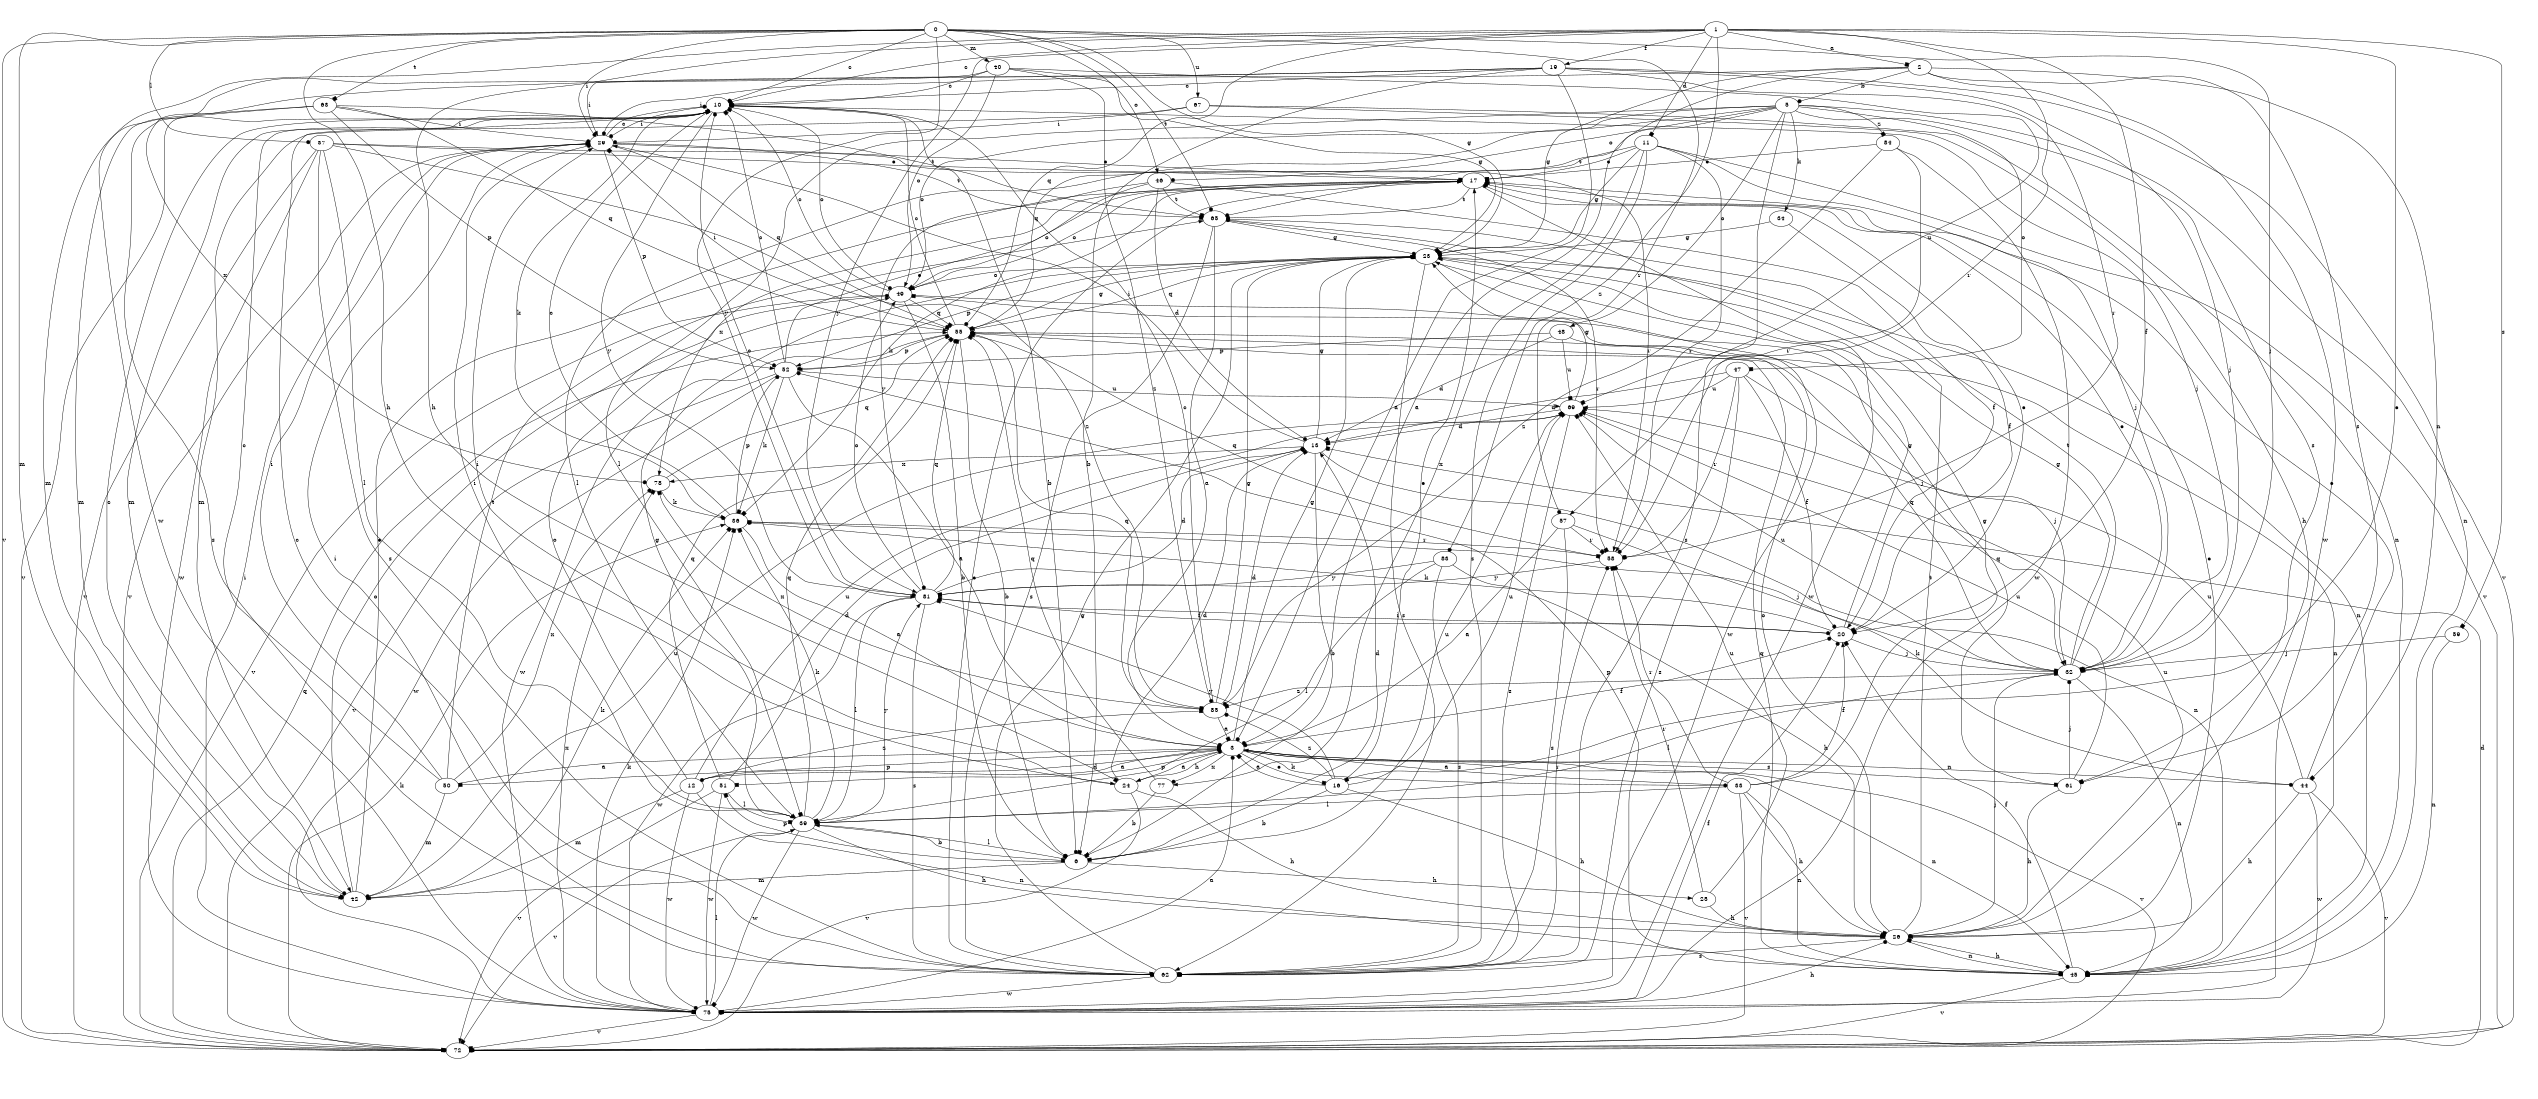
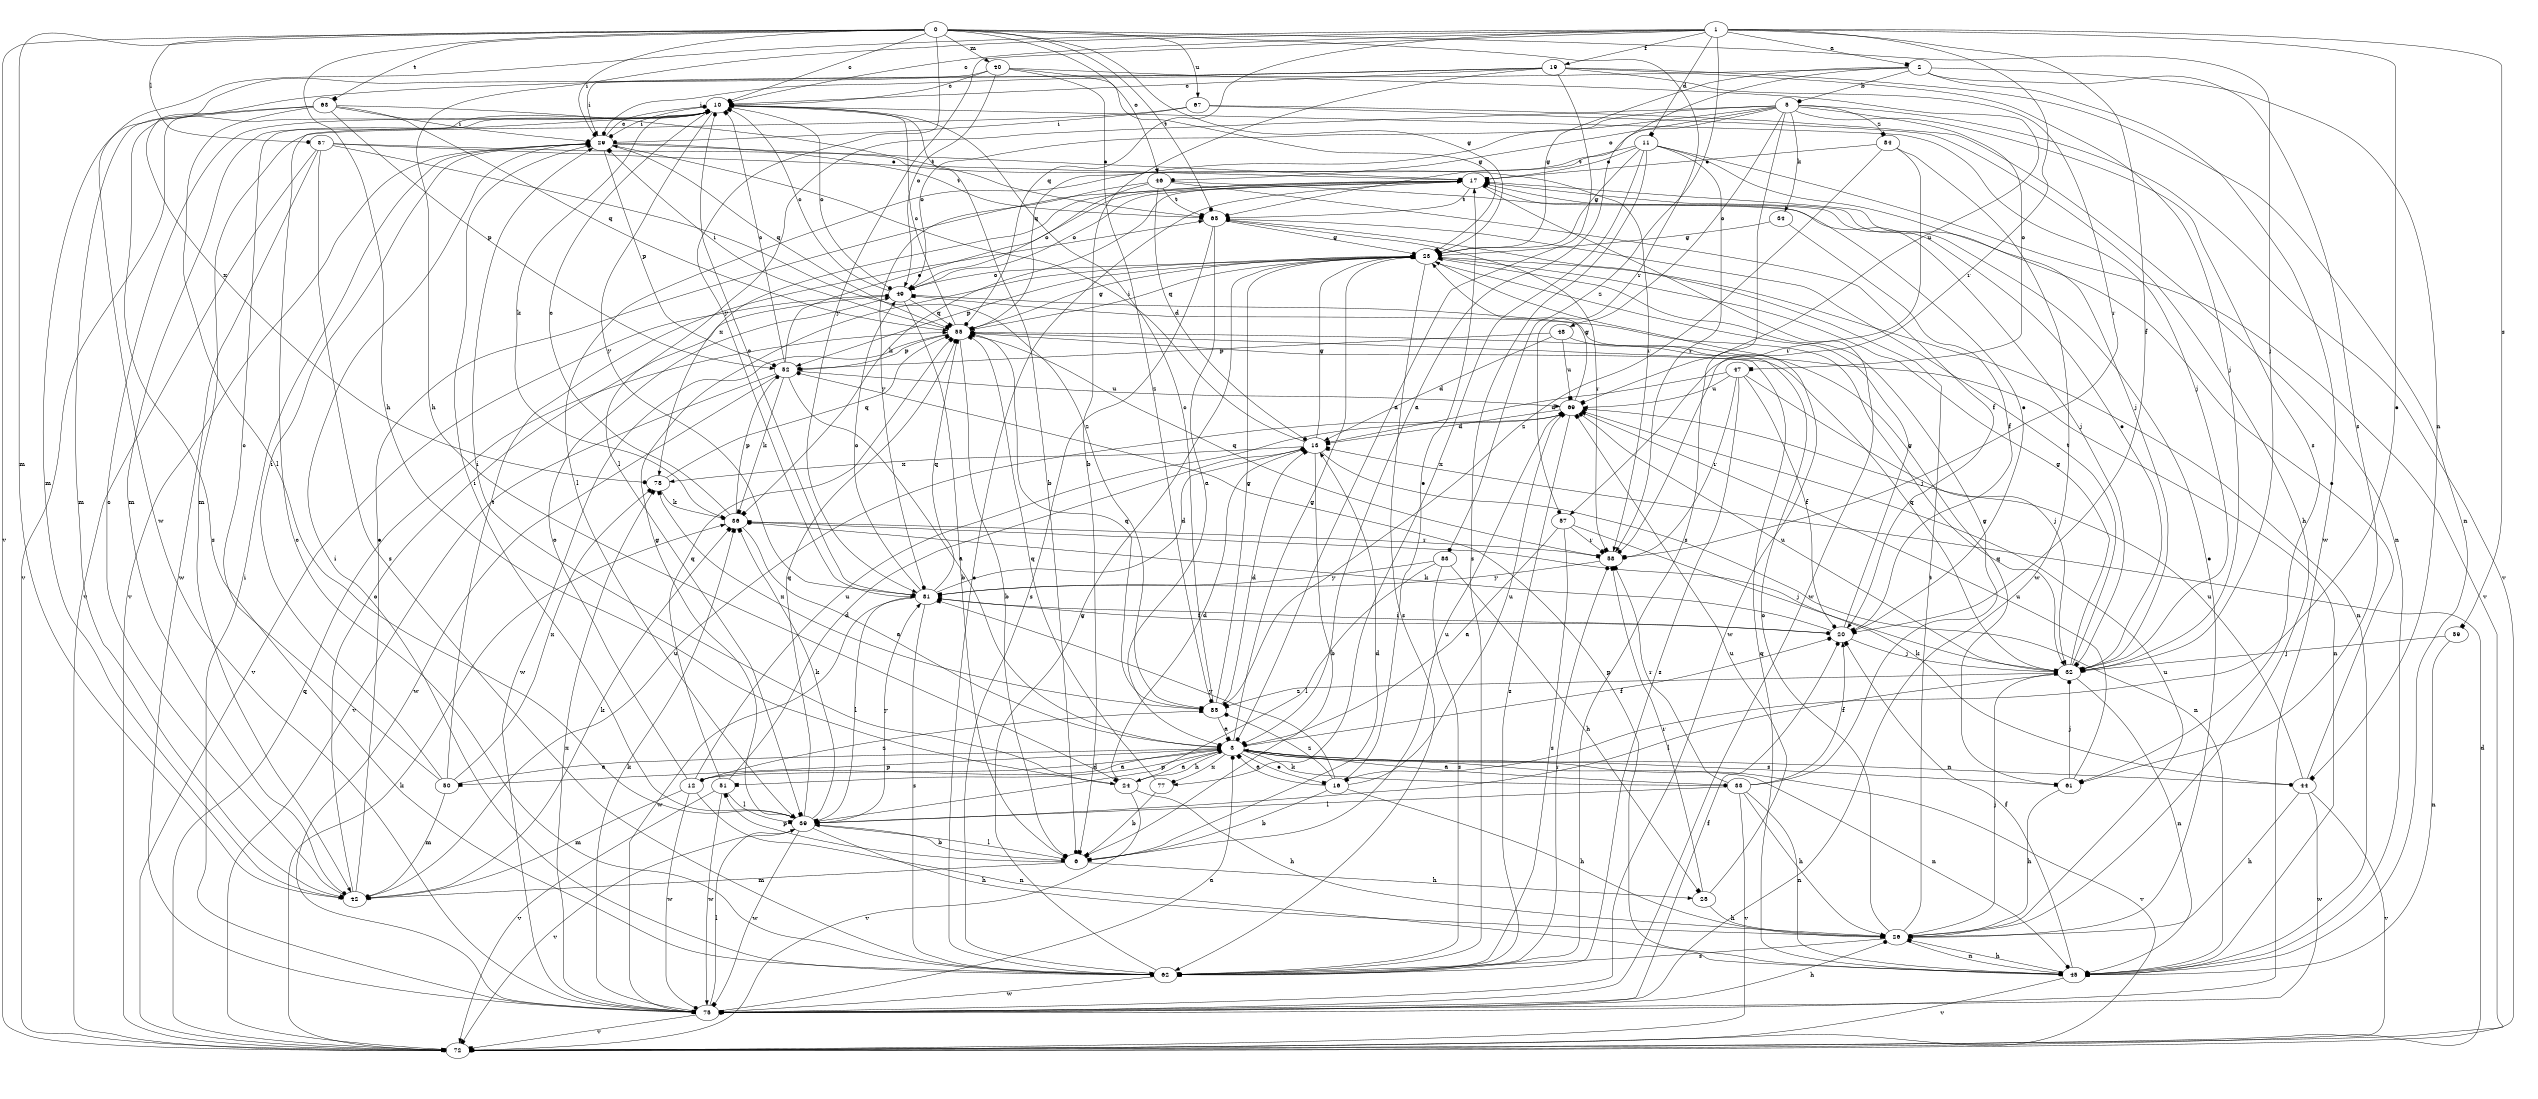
  strict digraph {
    edge [arrowhead=box]
    0
    10
    23
    24
    29
    32
    37
    40
    42
    46
    57
    63
    65
    67
    72
    81
    49
    6
    36
    55
    75
    45
    62
    52
    3
    13
    26
    17
    39
    69
    85
    58
    20
    1
    2
    11
    16
    19
    59
    83
    5
    44
    61
    77
    78
    12
    33
    50
    51
    34
    47
    48
    84
    25
    0 -> 10 [arrowhead=dot label=c]
    0 -> 23 [arrowhead=dot label=g]
    0 -> 24 [arrowhead=normal label=h]
    0 -> 29 [arrowhead=dot label=i]
    0 -> 32 [arrowhead=dot label=j]
    0 -> 37 [arrowhead=dot label=l]
    0 -> 40 [arrowhead=normal label=m]
    0 -> 42 [arrowhead=normal label=m]
    0 -> 46 [arrowhead=normal label=o]
    0 -> 57 [arrowhead=dot label=r]
    0 -> 63 [label=t]
    0 -> 65 [arrowhead=dot label=t]
    0 -> 67 [arrowhead=normal label=u]
    0 -> 72 [arrowhead=dot label=v]
    0 -> 81 [arrowhead=normal label=y]
    10 -> 29 [arrowhead=dot label=i]
    10 -> 32 [arrowhead=normal label=j]
    10 -> 42 [arrowhead=dot label=m]
    10 -> 72 [arrowhead=normal label=v]
    10 -> 81 [arrowhead=dot label=y]
    10 -> 49 [arrowhead=dot label=o]
    10 -> 6 [arrowhead=dot label=b]
    10 -> 36 [arrowhead=normal label=k]
    23 -> 49 [arrowhead=normal label=o]
    23 -> 55 [arrowhead=normal label=q]
    23 -> 75 [arrowhead=normal label=w]
    23 -> 45 [label=n]
    23 -> 62 [arrowhead=normal label=s]
    23 -> 52 [arrowhead=normal label=p]
    24 -> 29 [arrowhead=normal label=i]
    24 -> 72 [arrowhead=dot label=v]
    24 -> 3 [arrowhead=dot label=a]
    24 -> 13 [arrowhead=dot label=d]
    24 -> 26 [arrowhead=dot label=h]
    29 -> 10 [arrowhead=dot label=c]
    29 -> 65 [label=t]
    29 -> 72 [label=v]
    29 -> 55 [label=q]
    29 -> 52 [arrowhead=dot label=p]
    29 -> 17 [label=e]
    32 -> 23 [arrowhead=dot label=g]
    32 -> 65 [arrowhead=dot label=t]
    32 -> 55 [arrowhead=dot label=q]
    32 -> 45 [arrowhead=dot label=n]
    32 -> 17 [label=e]
    32 -> 39 [arrowhead=normal label=l]
    32 -> 69 [arrowhead=dot label=u]
    32 -> 85 [label=z]
    37 -> 72 [arrowhead=normal label=v]
    37 -> 75 [arrowhead=dot label=w]
    37 -> 62 [arrowhead=dot label=s]
    37 -> 17 [arrowhead=dot label=e]
    37 -> 85 [label=z]
    37 -> 58 [arrowhead=normal label=r]
    40 -> 10 [arrowhead=normal label=c]
    40 -> 23 [label=g]
    40 -> 42 [arrowhead=dot label=m]
    40 -> 49 [arrowhead=normal label=o]
    40 -> 69 [label=u]
    40 -> 85 [arrowhead=dot label=z]
    42 -> 10 [label=c]
    42 -> 49 [arrowhead=dot label=o]
    42 -> 36 [label=k]
    42 -> 17 [arrowhead=normal label=e]
    42 -> 69 [arrowhead=dot label=u]
+   46 -> 32 [label=j]
    46 -> 65 [label=t]
    46 -> 81 [arrowhead=dot label=y]
    46 -> 49 [label=o]
    46 -> 13 [arrowhead=dot label=d]
    46 -> 20 [arrowhead=normal label=f]
    57 -> 32 [label=j]
    57 -> 62 [label=s]
    57 -> 3 [arrowhead=dot label=a]
    57 -> 58 [label=r]
    63 -> 29 [arrowhead=dot label=i]
    63 -> 42 [label=m]
    63 -> 65 [arrowhead=dot label=t]
    63 -> 55 [arrowhead=normal label=q]
    63 -> 62 [arrowhead=dot label=s]
    63 -> 52 [arrowhead=normal label=p]
-   37 -> 39 [arrowhead=normal label=l]
+   63 -> 39 [arrowhead=normal label=l]
    65 -> 23 [arrowhead=dot label=g]
    65 -> 62 [arrowhead=normal label=s]
    65 -> 3 [arrowhead=dot label=a]
    65 -> 58 [label=r]
    67 -> 29 [arrowhead=dot label=i]
    67 -> 42 [arrowhead=normal label=m]
    67 -> 45 [label=n]
    67 -> 26 [arrowhead=dot label=h]
    72 -> 36 [arrowhead=normal label=k]
    72 -> 55 [arrowhead=normal label=q]
    72 -> 13 [label=d]
    81 -> 10 [arrowhead=dot label=c]
    81 -> 49 [arrowhead=normal label=o]
    81 -> 55 [label=q]
    81 -> 75 [label=w]
    81 -> 62 [label=s]
    81 -> 13 [arrowhead=dot label=d]
    81 -> 39 [label=l]
    81 -> 20 [arrowhead=dot label=f]
    49 -> 10 [label=c]
    49 -> 32 [arrowhead=normal label=j]
    49 -> 72 [arrowhead=normal label=v]
    49 -> 6 [label=b]
    49 -> 55 [label=q]
    6 -> 42 [arrowhead=normal label=m]
    6 -> 13 [arrowhead=normal label=d]
    6 -> 39 [arrowhead=normal label=l]
    6 -> 69 [label=u]
    6 -> 51 [label=p]
    6 -> 25 [arrowhead=normal label=h]
    36 -> 10 [arrowhead=normal label=c]
    36 -> 52 [arrowhead=dot label=p]
    36 -> 3 [arrowhead=dot label=a]
    36 -> 58 [label=r]
    55 -> 10 [arrowhead=normal label=c]
    55 -> 23 [arrowhead=normal label=g]
    55 -> 29 [label=i]
    55 -> 6 [arrowhead=dot label=b]
    55 -> 75 [arrowhead=dot label=w]
    55 -> 52 [arrowhead=normal label=p]
    75 -> 29 [arrowhead=normal label=i]
    75 -> 72 [label=v]
    75 -> 36 [label=k]
    75 -> 3 [arrowhead=dot label=a]
    75 -> 26 [arrowhead=dot label=h]
    75 -> 39 [arrowhead=normal label=l]
    75 -> 20 [arrowhead=dot label=f]
    75 -> 78 [label=x]
    45 -> 72 [arrowhead=dot label=v]
    45 -> 55 [arrowhead=normal label=q]
    45 -> 52 [arrowhead=dot label=p]
    45 -> 26 [label=h]
    45 -> 20 [label=f]
    62 -> 10 [label=c]
    62 -> 23 [arrowhead=dot label=g]
    62 -> 29 [label=i]
    62 -> 75 [arrowhead=normal label=w]
    62 -> 17 [arrowhead=normal label=e]
    62 -> 58 [arrowhead=dot label=r]
    52 -> 10 [label=c]
    52 -> 72 [arrowhead=normal label=v]
    52 -> 36 [label=k]
    52 -> 75 [label=w]
    52 -> 3 [label=a]
    52 -> 17 [arrowhead=normal label=e]
    52 -> 69 [arrowhead=normal label=u]
    3 -> 23 [label=g]
    3 -> 24 [arrowhead=normal label=h]
    3 -> 72 [arrowhead=normal label=v]
    3 -> 45 [arrowhead=dot label=n]
    3 -> 20 [arrowhead=dot label=f]
    3 -> 16 [label=e]
    3 -> 44 [arrowhead=dot label=n]
    3 -> 61 [label=s]
    3 -> 77 [arrowhead=dot label=x]
    3 -> 12 [arrowhead=dot label=d]
    3 -> 33 [arrowhead=dot label=k]
    3 -> 50 [label=p]
    3 -> 51 [label=p]
    13 -> 23 [arrowhead=normal label=g]
    13 -> 29 [arrowhead=normal label=i]
    13 -> 6 [label=b]
    13 -> 45 [arrowhead=dot label=n]
    13 -> 78 [arrowhead=normal label=x]
    26 -> 32 [label=j]
    26 -> 65 [arrowhead=dot label=t]
    26 -> 49 [label=o]
    26 -> 45 [label=n]
    26 -> 62 [arrowhead=dot label=s]
    26 -> 17 [arrowhead=normal label=e]
    26 -> 69 [arrowhead=dot label=u]
    17 -> 65 [arrowhead=dot label=t]
    17 -> 49 [arrowhead=normal label=o]
    17 -> 36 [label=k]
    17 -> 75 [arrowhead=normal label=w]
    17 -> 78 [arrowhead=normal label=x]
    39 -> 23 [label=g]
    39 -> 29 [arrowhead=dot label=i]
    39 -> 72 [label=v]
    39 -> 81 [arrowhead=normal label=y]
    39 -> 6 [label=b]
    39 -> 36 [label=k]
    39 -> 55 [arrowhead=dot label=q]
    39 -> 75 [label=w]
    39 -> 26 [arrowhead=normal label=h]
    69 -> 23 [arrowhead=normal label=g]
    69 -> 62 [arrowhead=normal label=s]
    69 -> 13 [label=d]
    85 -> 10 [label=c]
    85 -> 23 [label=g]
    85 -> 55 [label=q]
    85 -> 3 [label=a]
    85 -> 13 [label=d]
    85 -> 78 [label=x]
    58 -> 81 [label=y]
    58 -> 55 [arrowhead=normal label=q]
    20 -> 23 [arrowhead=normal label=g]
    20 -> 32 [arrowhead=dot label=j]
    20 -> 81 [label=i]
    20 -> 36 [arrowhead=dot label=k]
    20 -> 17 [arrowhead=dot label=e]
    1 -> 10 [arrowhead=dot label=c]
    1 -> 24 [label=h]
    1 -> 57 [arrowhead=normal label=r]
    1 -> 81 [arrowhead=normal label=y]
    1 -> 55 [arrowhead=dot label=q]
    1 -> 75 [label=w]
    1 -> 20 [label=f]
    1 -> 2 [label=a]
    1 -> 11 [label=d]
    1 -> 16 [label=e]
    1 -> 19 [arrowhead=normal label=f]
    1 -> 59 [label=s]
    1 -> 83 [arrowhead=dot label=z]
    2 -> 23 [label=g]
    2 -> 29 [arrowhead=dot label=i]
    2 -> 75 [arrowhead=dot label=w]
    2 -> 3 [arrowhead=dot label=a]
    2 -> 5 [arrowhead=dot label=b]
    2 -> 44 [label=n]
    2 -> 61 [arrowhead=dot label=s]
    11 -> 23 [label=g]
    11 -> 32 [label=j]
    11 -> 72 [label=v]
    11 -> 62 [arrowhead=normal label=s]
    11 -> 17 [label=e]
    11 -> 39 [arrowhead=normal label=l]
    11 -> 58 [arrowhead=normal label=r]
    11 -> 77 [arrowhead=normal label=x]
    16 -> 81 [label=y]
    16 -> 6 [label=b]
    16 -> 3 [label=a]
    16 -> 26 [arrowhead=normal label=h]
    16 -> 17 [arrowhead=normal label=e]
    16 -> 69 [label=u]
    16 -> 85 [arrowhead=dot label=z]
    19 -> 10 [label=c]
    19 -> 29 [arrowhead=normal label=i]
    19 -> 32 [label=j]
    19 -> 6 [label=b]
    19 -> 45 [label=n]
    19 -> 3 [arrowhead=dot label=a]
    19 -> 58 [label=r]
    19 -> 78 [arrowhead=dot label=x]
    59 -> 32 [arrowhead=normal label=j]
    59 -> 45 [label=n]
    83 -> 81 [label=y]
    83 -> 62 [label=s]
-   83 -> 26 [label=h]
+   83 -> 25 [label=h]
    83 -> 39 [label=l]
    5 -> 46 [arrowhead=dot label=o]
    5 -> 65 [arrowhead=dot label=t]
    5 -> 72 [label=v]
    5 -> 49 [arrowhead=normal label=o]
    5 -> 55 [label=q]
    5 -> 62 [arrowhead=normal label=s]
    5 -> 39 [label=l]
    5 -> 61 [label=s]
    5 -> 34 [arrowhead=normal label=k]
    5 -> 47 [label=o]
    5 -> 48 [arrowhead=normal label=o]
    5 -> 84 [label=z]
    44 -> 72 [arrowhead=dot label=v]
    44 -> 36 [label=k]
    44 -> 75 [arrowhead=dot label=w]
    44 -> 26 [arrowhead=dot label=h]
    44 -> 17 [label=e]
    44 -> 69 [label=u]
    61 -> 32 [arrowhead=dot label=j]
    61 -> 55 [arrowhead=dot label=q]
    61 -> 26 [arrowhead=normal label=h]
    61 -> 69 [arrowhead=normal label=u]
    77 -> 6 [arrowhead=normal label=b]
    77 -> 55 [label=q]
    78 -> 36 [arrowhead=dot label=k]
    78 -> 55 [label=q]
    12 -> 42 [arrowhead=dot label=m]
    12 -> 49 [arrowhead=normal label=o]
    12 -> 75 [arrowhead=dot label=w]
    12 -> 45 [label=n]
    12 -> 3 [arrowhead=dot label=a]
    12 -> 69 [arrowhead=normal label=u]
    12 -> 85 [label=z]
    33 -> 23 [arrowhead=normal label=g]
    33 -> 72 [arrowhead=normal label=v]
    33 -> 45 [arrowhead=dot label=n]
    33 -> 3 [arrowhead=normal label=a]
    33 -> 26 [arrowhead=normal label=h]
    33 -> 39 [label=l]
    33 -> 58 [label=r]
    33 -> 20 [arrowhead=normal label=f]
    50 -> 10 [arrowhead=dot label=c]
    50 -> 29 [arrowhead=dot label=i]
    50 -> 42 [arrowhead=dot label=m]
    50 -> 65 [arrowhead=normal label=t]
    50 -> 3 [label=a]
    50 -> 78 [arrowhead=dot label=x]
    51 -> 72 [arrowhead=normal label=v]
    51 -> 55 [label=q]
    51 -> 75 [arrowhead=normal label=w]
    51 -> 13 [arrowhead=dot label=d]
    51 -> 39 [label=l]
    34 -> 23 [arrowhead=dot label=g]
    34 -> 20 [label=f]
    47 -> 32 [arrowhead=normal label=j]
    47 -> 62 [arrowhead=dot label=s]
    47 -> 13 [label=d]
    47 -> 69 [arrowhead=normal label=u]
    47 -> 58 [arrowhead=dot label=r]
    47 -> 20 [arrowhead=dot label=f]
    48 -> 45 [arrowhead=dot label=n]
    48 -> 52 [arrowhead=dot label=p]
    48 -> 13 [arrowhead=normal label=d]
    48 -> 69 [label=u]
    84 -> 75 [label=w]
    84 -> 17 [label=e]
    84 -> 85 [arrowhead=dot label=z]
    84 -> 58 [arrowhead=dot label=r]
    25 -> 26 [label=h]
    25 -> 69 [label=u]
    25 -> 58 [label=r]
  }
